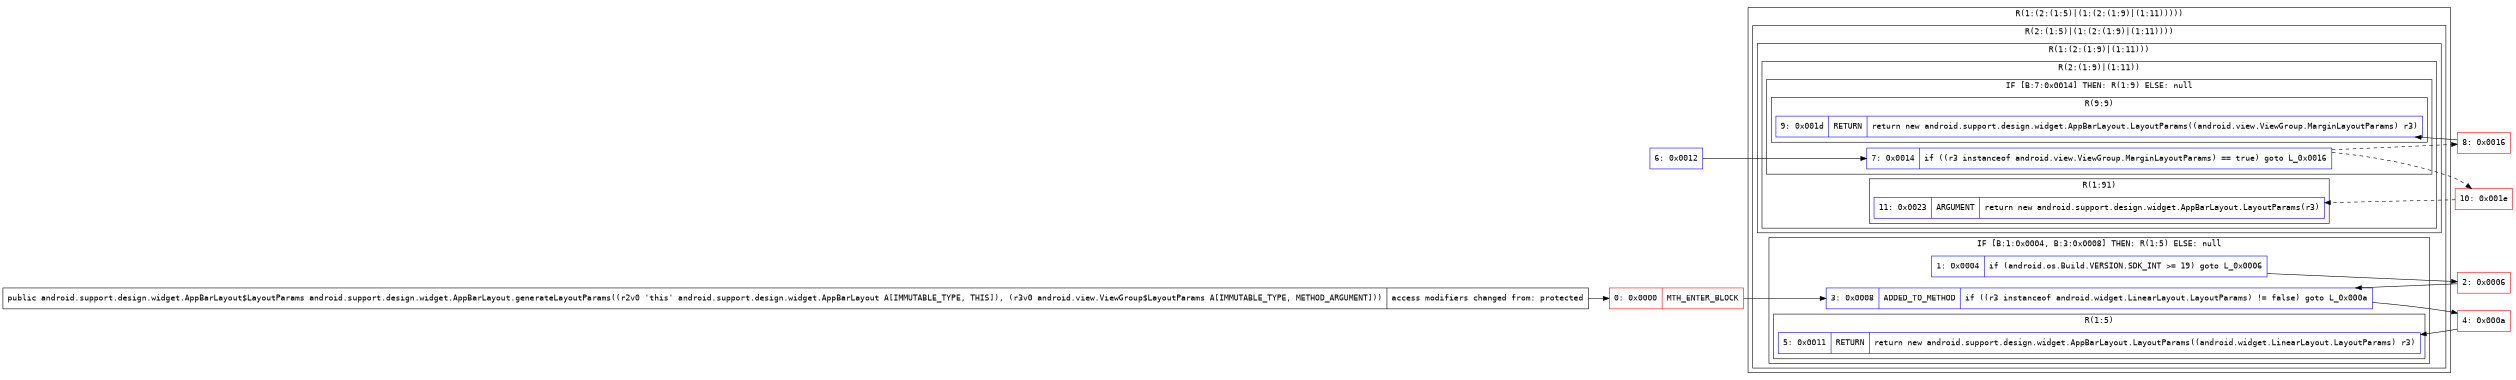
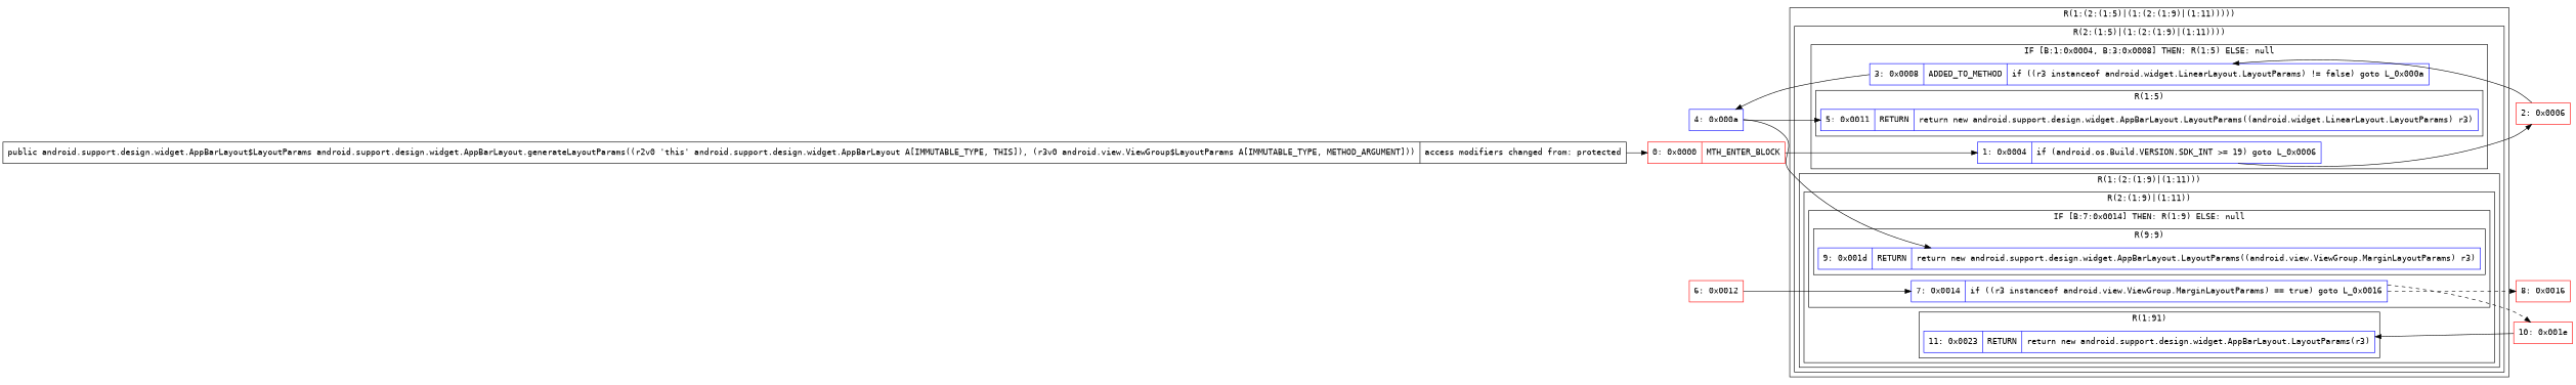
  digraph {
    fontname="DejaVu Sans Mono"
    rankdir=LR
    node [color=blue fontname="DejaVu Sans Mono" shape=record]
    edge [fontname="DejaVu Sans Mono"]
    n1 [label="{5\:\ 0x0011|RETURN\l|return new android.support.design.widget.AppBarLayout.LayoutParams((android.widget.LinearLayout.LayoutParams) r3)\l}"]
    n2 [label="{1\:\ 0x0004|if (android.os.Build.VERSION.SDK_INT \>= 19) goto L_0x0006\l}"]
    n3 [label="{3\:\ 0x0008|ADDED_TO_METHOD\l|if ((r3 instanceof android.widget.LinearLayout.LayoutParams) != false) goto L_0x000a\l}"]
    n4 [label="{9\:\ 0x001d|RETURN\l|return new android.support.design.widget.AppBarLayout.LayoutParams((android.view.ViewGroup.MarginLayoutParams) r3)\l}"]
    n5 [label="{7\:\ 0x0014|if ((r3 instanceof android.view.ViewGroup.MarginLayoutParams) == true) goto L_0x0016\l}"]
-   n6 [label="{11\:\ 0x0023|ARGUMENT\l|return new android.support.design.widget.AppBarLayout.LayoutParams(r3)\l}"]
+   n6 [label="{11\:\ 0x0023|RETURN\l|return new android.support.design.widget.AppBarLayout.LayoutParams(r3)\l}"]
    n7 [color=red label="{2\:\ 0x0006}"]
-   n8 [color=red label="{4\:\ 0x000a}"]
+   n8 [label="{4\:\ 0x000a}"]
    n9 [color=red label="{8\:\ 0x0016}"]
    n10 [color=red label="{10\:\ 0x001e}"]
-   n11 [label="{6\:\ 0x0012}"]
+   n11 [color=red label="{6\:\ 0x0012}"]
    n12 [color=red label="{0\:\ 0x0000|MTH_ENTER_BLOCK\l}"]
    n13 [label="{public android.support.design.widget.AppBarLayout$LayoutParams android.support.design.widget.AppBarLayout.generateLayoutParams((r2v0 'this' android.support.design.widget.AppBarLayout A[IMMUTABLE_TYPE, THIS]), (r3v0 android.view.ViewGroup$LayoutParams A[IMMUTABLE_TYPE, METHOD_ARGUMENT]))  | access modifiers changed from: protected\l}" color=""]
    subgraph cluster_1 {
      label="R(1:(2:(1:5)|(1:(2:(1:9)|(1:11)))))"
      subgraph cluster_2 {
        label="R(2:(1:5)|(1:(2:(1:9)|(1:11))))"
        subgraph cluster_3 {
          label="IF [B:1:0x0004, B:3:0x0008] THEN: R(1:5) ELSE: null"
          n2
          n3
          subgraph cluster_4 {
            label="R(1:5)"
            n1
          }
        }
        subgraph cluster_5 {
          label="R(1:(2:(1:9)|(1:11)))"
          subgraph cluster_6 {
            label="R(2:(1:9)|(1:11))"
            subgraph cluster_7 {
              label="IF [B:7:0x0014] THEN: R(1:9) ELSE: null"
              n5
              subgraph cluster_8 {
                label="R(9:9)"
                n4
              }
            }
            subgraph cluster_9 {
              label="R(1:91)"
              n6
            }
          }
        }
      }
    }
    n2 -> n7
    n3 -> n8
    n5 -> n9 [style=dashed]
    n5 -> n10 [style=dashed]
    n7 -> n3
    n8 -> n1
-   n9 -> n4
-   n10 -> n6 [style=dashed]
+   n8 -> n4
+   n10 -> n6
    n11 -> n5
-   n12 -> n3
+   n12 -> n2
    n13 -> n12
  }
